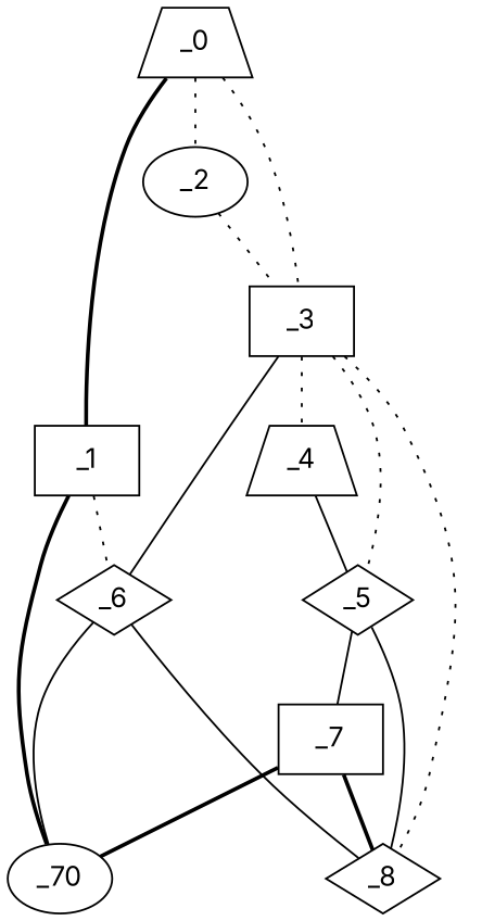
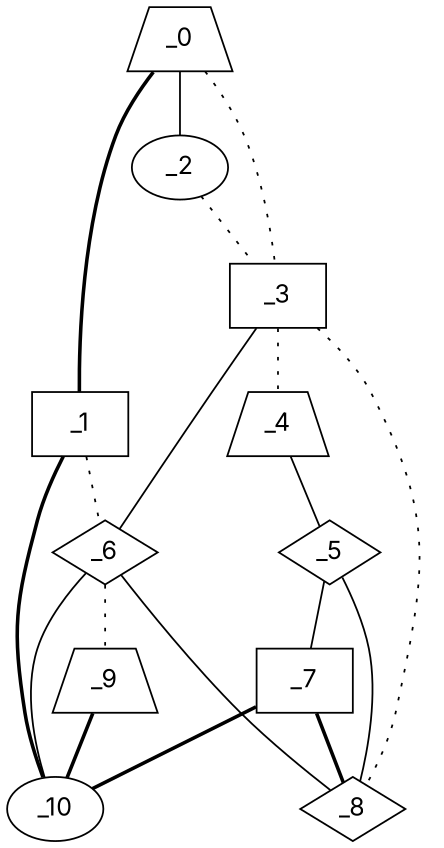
  graph {
    fontname=Inter
    node [fontname=Inter shape=trapezium]
    edge [fontname=Inter style=dotted valence=1]
    _0 [x=12 y=33]
    _1 [shape=box x=21 y=59]
    _2 [shape=ellipse x=23 y=48]
    _3 [shape=box x=91 y=24]
    _6 [shape=diamond x=109 y=79]
-   _10 [shape=ellipse x=124 y=87 label=_70]
+   _10 [shape=ellipse x=124 y=87]
    _4 [x=99 y=26]
    _5 [shape=diamond x=108 y=36]
    _8 [shape=diamond x=114 y=52]
+   _9 [x=120 y=73]
    _7 [shape=box x=112 y=43]
    _0 -- _1 [style=bold]
-   _0 -- _2 [valence=2]
+   _0 -- _2 [style=solid valence=2]
    _0 -- _3
    _1 -- _6 [valence=2]
    _1 -- _10 [style=bold]
    _2 -- _3
    _3 -- _6 [style=solid]
    _3 -- _4
-   _3 -- _5
    _3 -- _8 [valence=2]
    _6 -- _10 [style=solid]
    _6 -- _8 [style=solid]
+   _6 -- _9 [valence=2]
    _4 -- _5 [style=solid]
    _5 -- _8 [style=solid valence=2]
    _5 -- _7 [style=solid]
+   _9 -- _10 [style=bold valence=2]
    _7 -- _10 [style=bold]
    _7 -- _8 [style=bold valence=2]
  }
